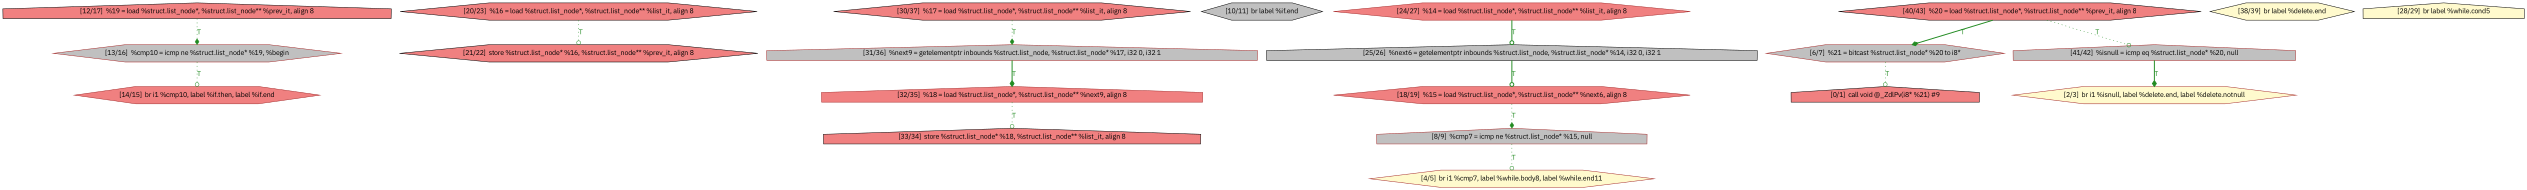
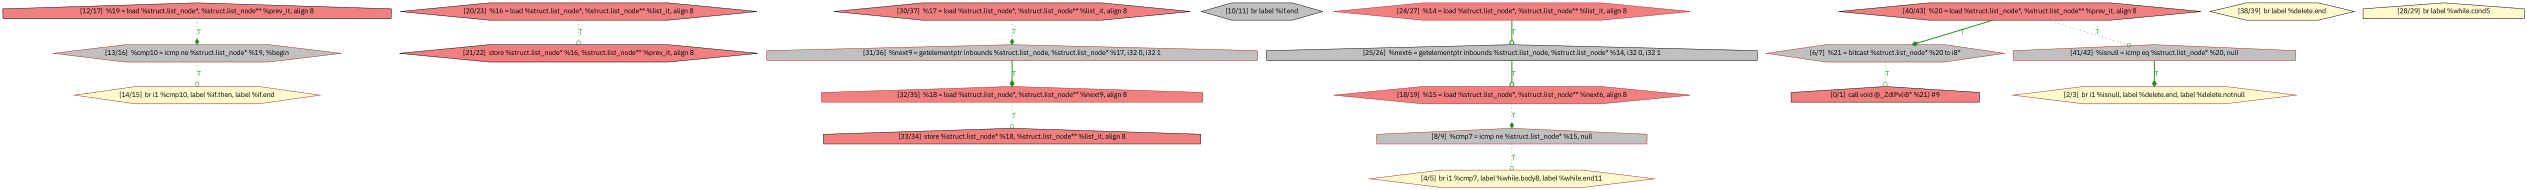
  digraph {
    fontname="IBM Plex Sans"
    node [color=brown fillcolor=lightcoral fontname="IBM Plex Sans" shape=hexagon style=filled]
    edge [arrowhead=odot color=forestgreen fontcolor=forestgreen fontname="IBM Plex Sans" style=dotted]
    n1 [fillcolor=grey label="[13/16]  %cmp10 = icmp ne %struct.list_node* %19, %begin"]
-   n2 [label="[14/15]  br i1 %cmp10, label %if.then, label %if.end"]
+   n2 [fillcolor=lemonchiffon label="[14/15]  br i1 %cmp10, label %if.then, label %if.end"]
    n3 [color=black label="[21/22]  store %struct.list_node* %16, %struct.list_node** %prev_it, align 8"]
    n4 [label="[32/35]  %18 = load %struct.list_node*, %struct.list_node** %next9, align 8" shape=house]
    n5 [color=black label="[33/34]  store %struct.list_node* %18, %struct.list_node** %list_it, align 8" shape=house]
    n6 [fillcolor=grey label="[31/36]  %next9 = getelementptr inbounds %struct.list_node, %struct.list_node* %17, i32 0, i32 1" shape=house]
    n7 [color=black fillcolor=grey label="[10/11]  br label %if.end"]
    n8 [fillcolor=lemonchiffon label="[4/5]  br i1 %cmp7, label %while.body8, label %while.end11"]
    n9 [color=black label="[30/37]  %17 = load %struct.list_node*, %struct.list_node** %list_it, align 8"]
    n10 [fillcolor=grey label="[8/9]  %cmp7 = icmp ne %struct.list_node* %15, null" shape=house]
    n11 [label="[24/27]  %14 = load %struct.list_node*, %struct.list_node** %list_it, align 8"]
    n12 [color=black fillcolor=grey label="[25/26]  %next6 = getelementptr inbounds %struct.list_node, %struct.list_node* %14, i32 0, i32 1" shape=house]
    n13 [label="[18/19]  %15 = load %struct.list_node*, %struct.list_node** %next6, align 8"]
    n14 [color=black label="[0/1]  call void @_ZdlPv(i8* %21) #9" shape=house]
    n15 [fillcolor=grey label="[6/7]  %21 = bitcast %struct.list_node* %20 to i8*"]
    n16 [color=black label="[12/17]  %19 = load %struct.list_node*, %struct.list_node** %prev_it, align 8" shape=house]
    n17 [color=black label="[20/23]  %16 = load %struct.list_node*, %struct.list_node** %list_it, align 8"]
    n18 [fillcolor=grey label="[41/42]  %isnull = icmp eq %struct.list_node* %20, null" shape=house]
    n19 [fillcolor=lemonchiffon label="[2/3]  br i1 %isnull, label %delete.end, label %delete.notnull"]
    n20 [color=black fillcolor=lemonchiffon label="[38/39]  br label %delete.end"]
    n21 [color=black fillcolor=lemonchiffon label="[28/29]  br label %while.cond5" shape=house]
    n22 [color=black label="[40/43]  %20 = load %struct.list_node*, %struct.list_node** %prev_it, align 8"]
    n1 -> n2 [label=T]
    n4 -> n5 [label=T]
    n6 -> n4 [arrowhead=diamond label=T style=bold]
    n9 -> n6 [arrowhead=diamond label=T]
    n10 -> n8 [label=T]
    n11 -> n12 [label=T style=bold]
    n12 -> n13 [label=T style=bold]
    n13 -> n10 [arrowhead=diamond label=T]
    n15 -> n14 [label=T]
    n16 -> n1 [arrowhead=diamond label=T]
    n17 -> n3 [label=T]
    n18 -> n19 [arrowhead=diamond label=T style=bold]
    n22 -> n15 [arrowhead=diamond label=T style=bold]
    n22 -> n18 [label=T]
  }
